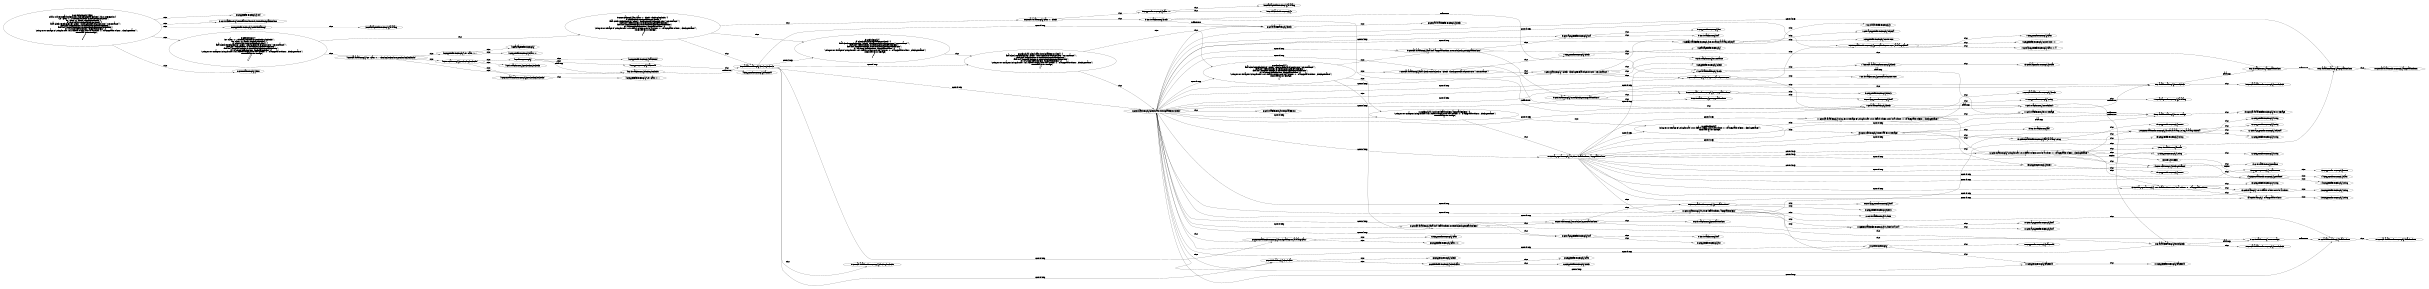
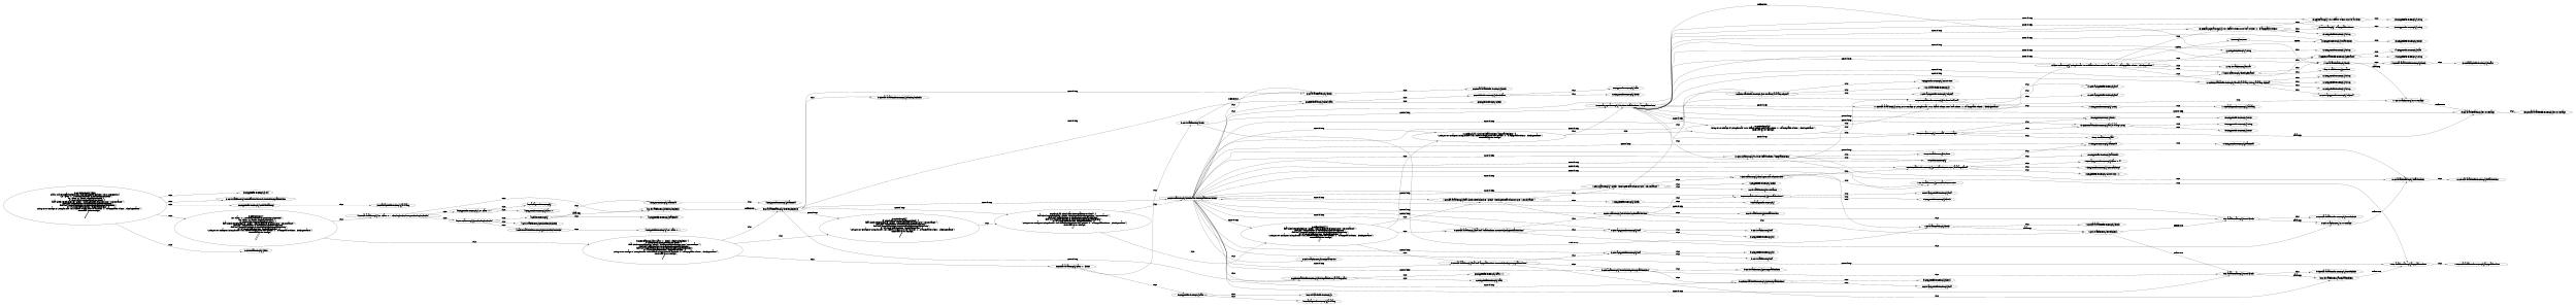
  digraph {
    rankdir=LR
    node [shape=ellipse]
    n1 [label="3:CtTypeReferenceImpl@void"]
    n2 [label="3:CtVirtualElement@testDefaultTokensAreSubsetOfAcceptableTokens"]
    n3 [label="3:CtTypeReferenceImpl@CtFieldReadImpl"]
    n4 [label="3:CtPackageReferenceImpl@java.lang"]
    n5 [label="4:CtTypeReferenceImpl@Set<Class<?>>"]
    n6 [label="4:CtPackageReferenceImpl@"]
    n7 [label="4:CtTypeReferenceImpl@Class<?>"]
    n8 [label="4:CtExecutableReferenceImpl@getCheckstyleChecks()"]
    n9 [label="4:CtTypeReferenceImpl@Set<Class<?>>"]
    n10 [label="4:CtVirtualElement@getCheckstyleChecks"]
    n11 [label="4:CtTypeAccessImpl@PlaceHold"]
    n12 [label="4:CtTypeReferenceImpl@PlaceHold"]
    n13 [label="4:CtThisAccessImpl@"]
    n14 [label="4:CtTypeReferenceImpl@PlaceHold"]
    n15 [label="4:CtVirtualElement@checkstyleChecks"]
    n16 [label="5:CtVariableReadImpl@checkstyleChecks"]
    n17 [label="4:CtInvocationImpl@getCheckstyleChecks()"]
    n18 [label="6:CtVariableReadImpl@check"]
    n19 [label="5:CtLocalVariableReferenceImpl@checkstyleChecks"]
    n20 [label="6:CtExecutableReferenceImpl@isAssignableFrom(java.lang.Class)"]
    n21 [label="6:CtFieldReadImpl@Check.class"]
    n22 [label="6:CtInvocationImpl@Check.class.isAssignableFrom(check)"]
    n23 [label="6:CtIfImpl@if (Check.class.isAssignableFrom(check)) \{\n    final Check testedCheck = ((Check) (check.getDeclaredConstructor().newInstance()));\n    final int[] defaultTokens = testedCheck.getDefaultTokens();\n    final int[] acceptableTokens = testedCheck.getAcceptableTokens();\n    if (!isSubset(defaultTokens, acceptableTokens)) \{\n        String errorMessage = String.format(\"%s's default tokens must be a subset\" + \" of acceptable tokens.\", check.getName());\n        Assert.fail(errorMessage);\n    \}\n\}"]
    n24 [label="5:CtBlockImpl@\{\n    if (Check.class.isAssignableFrom(check)) \{\n        final Check testedCheck = ((Check) (check.getDeclaredConstructor().newInstance()));\n        final int[] defaultTokens = testedCheck.getDefaultTokens();\n        final int[] acceptableTokens = testedCheck.getAcceptableTokens();\n        if (!isSubset(defaultTokens, acceptableTokens)) \{\n            String errorMessage = String.format(\"%s's default tokens must be a subset\" + \" of acceptable tokens.\", check.getName());\n            Assert.fail(errorMessage);\n        \}\n    \}\n\}"]
    n25 [label="4:CtLocalVariableImpl@Set<Class<?>> checkstyleChecks = getCheckstyleChecks()"]
    n26 [label="5:CtTypeReferenceImpl@Class<?>"]
    n27 [label="5:CtPackageReferenceImpl@java.lang"]
    n28 [label="5:CtWildcardReferenceImpl@?"]
    n29 [label="5:CtVirtualElement@check"]
    n30 [label="7:CtVariableReadImpl@check"]
    n31 [label="14:CtVariableReadImpl@check"]
    n32 [label="6:CtLocalVariableReferenceImpl@check"]
    n33 [label="7:CtLocalVariableReferenceImpl@check"]
    n34 [label="7:CtVirtualElement@testedCheck"]
    n35 [label="14:CtLocalVariableReferenceImpl@check"]
    n36 [label="11:CtVirtualElement@errorMessage"]
    n37 [label="5:CtLocalVariableImpl@Class<?> check"]
    n38 [label="6:CtTypeReferenceImpl@Class"]
    n39 [label="6:CtTypeReferenceImpl@Class<?>"]
    n40 [label="6:CtFieldReferenceImpl@Check.class"]
    n41 [label="6:CtTypeAccessImpl@Check"]
    n42 [label="6:CtVirtualElement@isAssignableFrom"]
    n43 [label="7:CtExecutableReferenceImpl@newInstance(java.lang.Object[])"]
    n44 [label="7:CtExecutableReferenceImpl@getDeclaredConstructor(java.lang.Class[])"]
    n45 [label="7:CtInvocationImpl@check.getDeclaredConstructor()"]
    n46 [label="7:CtInvocationImpl@((Check) (check.getDeclaredConstructor().newInstance()))"]
    n47 [label="7:CtLocalVariableImpl@final Check testedCheck = ((Check) (check.getDeclaredConstructor().newInstance()))"]
    n48 [label="8:CtArrayTypeReferenceImpl@int[]"]
    n49 [label="8:CtExecutableReferenceImpl@getDefaultTokens()"]
    n50 [label="8:CtInvocationImpl@testedCheck.getDefaultTokens()"]
    n51 [label="8:CtLocalVariableImpl@final int[] defaultTokens = testedCheck.getDefaultTokens()"]
    n52 [label="9:CtArrayTypeReferenceImpl@int[]"]
    n53 [label="9:CtExecutableReferenceImpl@getAcceptableTokens()"]
    n54 [label="9:CtVariableReadImpl@testedCheck"]
    n55 [label="9:CtInvocationImpl@testedCheck.getAcceptableTokens()"]
    n56 [label="9:CtLocalVariableImpl@final int[] acceptableTokens = testedCheck.getAcceptableTokens()"]
    n57 [label="10:CtExecutableReferenceImpl@isSubset(int[],int[])"]
    n58 [label="10:CtTypeAccessImpl@PlaceHold"]
    n59 [label="10:CtThisAccessImpl@"]
    n60 [label="10:CtVariableReadImpl@defaultTokens"]
    n61 [label="10:CtVariableReadImpl@acceptableTokens"]
    n62 [label="10:CtInvocationImpl@isSubset(defaultTokens, acceptableTokens)"]
    n63 [label="10:CtUnaryOperatorImpl@!isSubset(defaultTokens, acceptableTokens)"]
    n64 [label="10:CtIfImpl@if (!isSubset(defaultTokens, acceptableTokens)) \{\n    String errorMessage = String.format(\"%s's default tokens must be a subset\" + \" of acceptable tokens.\", check.getName());\n    Assert.fail(errorMessage);\n\}"]
    n65 [label="6:CtBlockImpl@\{\n    final Check testedCheck = ((Check) (check.getDeclaredConstructor().newInstance()));\n    final int[] defaultTokens = testedCheck.getDefaultTokens();\n    final int[] acceptableTokens = testedCheck.getAcceptableTokens();\n    if (!isSubset(defaultTokens, acceptableTokens)) \{\n        String errorMessage = String.format(\"%s's default tokens must be a subset\" + \" of acceptable tokens.\", check.getName());\n        Assert.fail(errorMessage);\n    \}\n\}"]
    n66 [label="6:CtTypeReferenceImpl@Check"]
    n67 [label="6:CtTypeReferenceImpl@Class"]
    n68 [label="7:CtTypeReferenceImpl@Constructor"]
    n69 [label="7:CtWildcardReferenceImpl@?"]
    n70 [label="7:CtArrayTypeReferenceImpl@Object[]"]
-   n71 [label="7:CtTypeReferenceImpl@Class"]
+   n71 [label="7:CtTypeReferenceImpl@CtForEachImpl"]
    n72 [label="7:CtTypeReferenceImpl@Constructor<?>"]
    n73 [label="7:CtArrayTypeReferenceImpl@Class<?>[]"]
    n74 [label="7:CtVirtualElement@getDeclaredConstructor"]
    n75 [label="7:CtVirtualElement@newInstance"]
    n76 [label="7:CtTypeReferenceImpl@Check"]
    n77 [label="7:CtTypeReferenceImpl@Check"]
    n78 [label="8:CtVirtualElement@int[]"]
    n79 [label="8:CtTypeReferenceImpl@int"]
    n80 [label="8:CtTypeReferenceImpl@Check"]
    n81 [label="8:CtArrayTypeReferenceImpl@int[]"]
    n82 [label="8:CtVariableReadImpl@testedCheck"]
    n83 [label="8:CtLocalVariableReferenceImpl@testedCheck"]
    n84 [label="8:CtVirtualElement@errorMessage"]
    n85 [label="8:CtVirtualElement@getDefaultTokens"]
    n86 [label="9:CtVirtualElement@int[]"]
    n87 [label="9:CtTypeReferenceImpl@int"]
    n88 [label="9:CtTypeReferenceImpl@Check"]
    n89 [label="9:CtArrayTypeReferenceImpl@int[]"]
    n90 [label="9:CtLocalVariableReferenceImpl@testedCheck"]
    n91 [label="9:CtVirtualElement@acceptableTokens"]
    n92 [label="9:CtVirtualElement@getAcceptableTokens"]
    n93 [label="10:CtArrayTypeReferenceImpl@int[]"]
    n94 [label="10:CtArrayTypeReferenceImpl@int[]"]
    n95 [label="10:CtTypeReferenceImpl@PlaceHold"]
    n96 [label="10:CtTypeReferenceImpl@PlaceHold"]
    n97 [label="10:CtLocalVariableReferenceImpl@defaultTokens"]
    n98 [label="10:CtLocalVariableReferenceImpl@acceptableTokens"]
    n99 [label="10:CtVirtualElement@isSubset"]
    n100 [label="12:CtExecutableReferenceImpl@format(java.lang.String,java.lang.Object[])"]
    n101 [label="12:CtTypeAccessImpl@String"]
    n102 [label="13:CtLiteralImpl@\"%s's default tokens must be a subset\""]
    n103 [label="13:CtLiteralImpl@\" of acceptable tokens.\""]
    n104 [label="13:CtBinaryOperatorImpl@\"%s's default tokens must be a subset\" + \" of acceptable tokens.\""]
    n105 [label="14:CtExecutableReferenceImpl@getName()"]
    n106 [label="14:CtInvocationImpl@check.getName()"]
    n107 [label="12:CtInvocationImpl@String.format(\"%s's default tokens must be a subset\" + \" of acceptable tokens.\", check.getName())"]
    n108 [label="11:CtLocalVariableImpl@String errorMessage = String.format(\"%s's default tokens must be a subset\" + \" of acceptable tokens.\", check.getName())"]
    n109 [label="15:CtExecutableReferenceImpl@fail(java.lang.String)"]
    n110 [label="15:CtTypeAccessImpl@Assert"]
    n111 [label="15:CtVariableReadImpl@errorMessage"]
    n112 [label="15:CtInvocationImpl@Assert.fail(errorMessage)"]
    n113 [label="10:CtBlockImpl@\{\n    String errorMessage = String.format(\"%s's default tokens must be a subset\" + \" of acceptable tokens.\", check.getName());\n    Assert.fail(errorMessage);\n\}"]
    n114 [label="13:CtTypeAccessImpl@Locale.ROOT"]
    n115 [label="7:CtPackageReferenceImpl@"]
    n116 [label="12:CtTypeReferenceImpl@String"]
    n117 [label="12:CtTypeReferenceImpl@String"]
    n118 [label="12:CtTypeReferenceImpl@String"]
    n119 [label="12:CtArrayTypeReferenceImpl@Object[]"]
    n120 [label="12:CtTypeReferenceImpl@String"]
    n121 [label="13:CtTypeReferenceImpl@String"]
    n122 [label="13:CtTypeReferenceImpl@String"]
    n123 [label="13:CtTypeReferenceImpl@String"]
    n124 [label="14:CtTypeReferenceImpl@Class"]
    n125 [label="14:CtTypeReferenceImpl@String"]
    n126 [label="14:CtVirtualElement@getName"]
    n127 [label="12:CtVirtualElement@format"]
    n128 [label="13:Insert@INSERT"]
    n129 [label="11:CtTypeReferenceImpl@String"]
    n130 [label="15:CtTypeReferenceImpl@Assert"]
    n131 [label="15:CtTypeReferenceImpl@String"]
    n132 [label="15:CtTypeReferenceImpl@Assert"]
    n133 [label="15:CtLocalVariableReferenceImpl@errorMessage"]
    n134 [label="15:CtVirtualElement@fail"]
    n135 [label="13:CtTypeReferenceImpl@ROOT"]
    n136 [label="11:CtPackageReferenceImpl@java.lang"]
    n137 [label="13:CtPackageReferenceImpl@Locale"]
    n138 [label="5:CtForEachImpl@for (Class<?> check : checkstyleChecks) \{\n    if (Check.class.isAssignableFrom(check)) \{\n        final Check testedCheck = ((Check) (check.getDeclaredConstructor().newInstance()));\n        final int[] defaultTokens = testedCheck.getDefaultTokens();\n        final int[] acceptableTokens = testedCheck.getAcceptableTokens();\n        if (!isSubset(defaultTokens, acceptableTokens)) \{\n            String errorMessage = String.format(\"%s's default tokens must be a subset\" + \" of acceptable tokens.\", check.getName());\n            Assert.fail(errorMessage);\n        \}\n    \}\n\}"]
    n139 [label="3:CtBlockImpl@\{\n    Set<Class<?>> checkstyleChecks = getCheckstyleChecks();\n    for (Class<?> check : checkstyleChecks) \{\n        if (Check.class.isAssignableFrom(check)) \{\n            final Check testedCheck = ((Check) (check.getDeclaredConstructor().newInstance()));\n            final int[] defaultTokens = testedCheck.getDefaultTokens();\n            final int[] acceptableTokens = testedCheck.getAcceptableTokens();\n            if (!isSubset(defaultTokens, acceptableTokens)) \{\n                String errorMessage = String.format(\"%s's default tokens must be a subset\" + \" of acceptable tokens.\", check.getName());\n                Assert.fail(errorMessage);\n            \}\n        \}\n    \}\n\}"]
    n140 [label="3:CtMethodImpl@@Test\npublic void testDefaultTokensAreSubsetOfAcceptableTokens() throws Exception \{\n    Set<Class<?>> checkstyleChecks = getCheckstyleChecks();\n    for (Class<?> check : checkstyleChecks) \{\n        if (Check.class.isAssignableFrom(check)) \{\n            final Check testedCheck = ((Check) (check.getDeclaredConstructor().newInstance()));\n            final int[] defaultTokens = testedCheck.getDefaultTokens();\n            final int[] acceptableTokens = testedCheck.getAcceptableTokens();\n            if (!isSubset(defaultTokens, acceptableTokens)) \{\n                String errorMessage = String.format(\"%s's default tokens must be a subset\" + \" of acceptable tokens.\", check.getName());\n                Assert.fail(errorMessage);\n            \}\n        \}\n    \}\n\}"]
    n141 [label="2:CtAnnotationImpl@@Test"]
    n3 -> n4 [label=AST]
    n5 -> n6 [label=AST]
    n5 -> n7 [label=AST]
    n8 -> n9 [label=AST]
    n11 -> n12 [label=AST]
    n13 -> n11 [label=AST]
    n13 -> n14 [label=AST]
    n13 -> n15 [label="Data Dep"]
    n15 -> n16 [label="Define-Use"]
    n16 -> n18 [label="Control Dep"]
    n16 -> n19 [label=AST]
    n16 -> n20 [label="Control Dep"]
    n16 -> n21 [label="Control Dep"]
    n16 -> n22 [label="Control Dep"]
    n16 -> n23 [label="Control Dep"]
    n16 -> n24 [label="Control Dep"]
    n17 -> n8 [label=AST]
    n17 -> n10 [label=AST]
    n17 -> n13 [label=AST]
    n18 -> n32 [label=AST]
    n20 -> n38 [label=AST]
    n20 -> n39 [label=AST]
    n21 -> n40 [label=AST]
    n21 -> n41 [label=AST]
    n22 -> n18 [label=AST]
    n22 -> n20 [label=AST]
    n22 -> n21 [label=AST]
-   n22 -> n30 [label="Control Dep"]
+   n22 -> n74 [label="Control Dep"]
    n22 -> n42 [label=AST]
    n22 -> n43 [label="Control Dep"]
    n22 -> n44 [label="Control Dep"]
    n22 -> n45 [label="Control Dep"]
    n22 -> n46 [label="Control Dep"]
    n22 -> n47 [label="Control Dep"]
    n22 -> n48 [label="Control Dep"]
    n22 -> n49 [label="Control Dep"]
    n22 -> n50 [label="Control Dep"]
    n22 -> n51 [label="Control Dep"]
    n22 -> n52 [label="Control Dep"]
    n22 -> n53 [label="Control Dep"]
    n22 -> n54 [label="Control Dep"]
    n22 -> n55 [label="Control Dep"]
    n22 -> n56 [label="Control Dep"]
    n22 -> n57 [label="Control Dep"]
    n22 -> n58 [label="Control Dep"]
    n22 -> n59 [label="Control Dep"]
    n22 -> n60 [label="Control Dep"]
    n22 -> n61 [label="Control Dep"]
    n22 -> n62 [label="Control Dep"]
    n22 -> n63 [label="Control Dep"]
    n22 -> n64 [label="Control Dep"]
    n22 -> n65 [label="Control Dep"]
    n23 -> n22 [label=AST]
    n23 -> n65 [label=AST]
    n24 -> n23 [label=AST]
    n25 -> n5 [label=AST]
    n25 -> n15 [label=AST]
    n25 -> n17 [label=AST]
    n26 -> n27 [label=AST]
    n26 -> n28 [label=AST]
    n29 -> n18 [label="Define-Use"]
    n29 -> n30 [label="Define-Use"]
    n29 -> n31 [label="Define-Use"]
    n30 -> n33 [label=AST]
    n30 -> n34 [label="Data Dep"]
    n31 -> n35 [label=AST]
    n31 -> n36 [label="Data Dep"]
    n34 -> n54 [label="Define-Use"]
    n34 -> n82 [label="Define-Use"]
    n35 -> n137 [label=AST]
    n36 -> n111 [label="Define-Use"]
    n37 -> n26 [label=AST]
    n37 -> n29 [label=AST]
    n40 -> n66 [label=AST]
    n40 -> n67 [label=AST]
    n43 -> n68 [label=AST]
    n43 -> n69 [label=AST]
    n43 -> n70 [label=AST]
    n44 -> n71 [label=AST]
    n44 -> n72 [label=AST]
    n44 -> n73 [label=AST]
    n45 -> n30 [label=AST]
    n45 -> n44 [label=AST]
    n45 -> n74 [label=AST]
    n46 -> n43 [label=AST]
    n46 -> n45 [label=AST]
    n46 -> n75 [label=AST]
    n46 -> n76 [label=AST]
    n47 -> n34 [label=AST]
    n47 -> n46 [label=AST]
    n47 -> n77 [label=AST]
    n48 -> n78 [label=AST]
    n48 -> n79 [label=AST]
    n49 -> n80 [label=AST]
    n49 -> n81 [label=AST]
    n50 -> n49 [label=AST]
    n50 -> n82 [label=AST]
    n50 -> n85 [label=AST]
    n51 -> n48 [label=AST]
    n51 -> n50 [label=AST]
    n51 -> n84 [label=AST]
    n52 -> n86 [label=AST]
    n52 -> n87 [label=AST]
    n53 -> n88 [label=AST]
    n53 -> n89 [label=AST]
    n54 -> n90 [label=AST]
    n54 -> n91 [label="Data Dep"]
    n55 -> n53 [label=AST]
    n55 -> n54 [label=AST]
    n55 -> n92 [label=AST]
    n56 -> n52 [label=AST]
    n56 -> n55 [label=AST]
    n56 -> n91 [label=AST]
    n57 -> n93 [label=AST]
    n57 -> n94 [label=AST]
    n58 -> n95 [label=AST]
    n59 -> n58 [label=AST]
    n59 -> n96 [label=AST]
    n60 -> n97 [label=AST]
    n61 -> n98 [label=AST]
    n62 -> n57 [label=AST]
    n62 -> n59 [label=AST]
    n62 -> n60 [label=AST]
    n62 -> n61 [label=AST]
    n62 -> n99 [label=AST]
    n63 -> n31 [label="Control Dep"]
    n63 -> n62 [label=AST]
    n63 -> n100 [label="Control Dep"]
    n63 -> n101 [label="Control Dep"]
    n63 -> n102 [label="Control Dep"]
    n63 -> n103 [label="Control Dep"]
    n63 -> n104 [label="Control Dep"]
    n63 -> n105 [label="Control Dep"]
    n63 -> n106 [label="Control Dep"]
    n63 -> n107 [label="Control Dep"]
    n63 -> n108 [label="Control Dep"]
    n63 -> n109 [label="Control Dep"]
    n63 -> n110 [label="Control Dep"]
    n63 -> n111 [label="Control Dep"]
    n63 -> n112 [label="Control Dep"]
    n63 -> n113 [label="Control Dep"]
    n63 -> n114 [label="Control Dep"]
    n64 -> n63 [label=AST]
    n64 -> n113 [label=AST]
    n65 -> n47 [label=AST]
    n65 -> n51 [label=AST]
    n65 -> n56 [label=AST]
    n65 -> n64 [label=AST]
    n77 -> n115 [label=AST]
    n82 -> n22 [label="Control Dep"]
    n82 -> n83 [label=AST]
    n82 -> n84 [label="Data Dep"]
    n84 -> n60 [label="Define-Use"]
    n91 -> n61 [label="Define-Use"]
    n100 -> n116 [label=AST]
    n100 -> n117 [label=AST]
    n100 -> n118 [label=AST]
    n100 -> n119 [label=AST]
    n101 -> n120 [label=AST]
    n102 -> n121 [label=AST]
    n103 -> n122 [label=AST]
    n104 -> n102 [label=AST]
    n104 -> n103 [label=AST]
    n104 -> n123 [label=AST]
    n105 -> n124 [label=AST]
    n105 -> n125 [label=AST]
+   n106 -> n31 [label=AST]
    n106 -> n105 [label=AST]
    n106 -> n126 [label=AST]
    n107 -> n100 [label=AST]
    n107 -> n101 [label=AST]
    n107 -> n104 [label=AST]
    n107 -> n106 [label=AST]
    n107 -> n127 [label=AST]
    n107 -> n128 [label=Action]
    n108 -> n36 [label=AST]
    n108 -> n107 [label=AST]
    n108 -> n129 [label=AST]
    n109 -> n130 [label=AST]
    n109 -> n131 [label=AST]
    n110 -> n132 [label=AST]
    n111 -> n133 [label=AST]
    n112 -> n109 [label=AST]
    n112 -> n110 [label=AST]
    n112 -> n111 [label="Data Dep"]
    n112 -> n134 [label=AST]
    n113 -> n108 [label=AST]
    n113 -> n112 [label=AST]
    n114 -> n135 [label=AST]
    n128 -> n114 [label=Action]
    n129 -> n136 [label=AST]
    n138 -> n16 [label=AST]
    n138 -> n24 [label=AST]
    n138 -> n37 [label=AST]
    n139 -> n25 [label=AST]
    n139 -> n138 [label=AST]
    n140 -> n1 [label=AST]
    n140 -> n2 [label=AST]
    n140 -> n3 [label=AST]
    n140 -> n139 [label=AST]
    n140 -> n141 [label=AST]
  }
